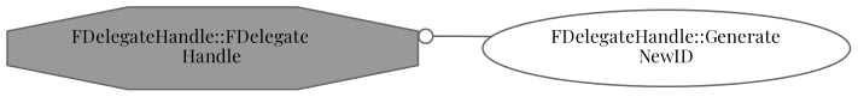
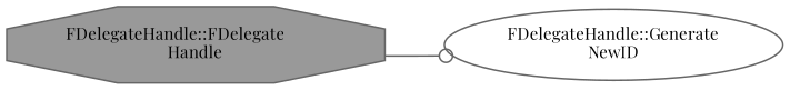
  digraph {
    rankdir=LR
    fontname="Playfair Display"
    node [fontname="Playfair Display" fontsize=10 style=filled]
    n1 [color=gray40 fillcolor=grey60 fontcolor=black height=0.2 label="FDelegateHandle::FDelegate\lHandle" shape=octagon width=0.4]
    n2 [color=grey40 fillcolor=white height=0.2 label="FDelegateHandle::Generate\lNewID" shape=ellipse width=0.4]
-   n2 -> n1 [color=gray40 fontname="Playfair Display" fontsize=10 labelfontname=Helvetica labelfontsize=10 style=solid arrowhead=odot]
+   n1 -> n2 [color=gray40 fontname="Playfair Display" fontsize=10 labelfontname=Helvetica labelfontsize=10 style=solid arrowhead=odot]
  }
